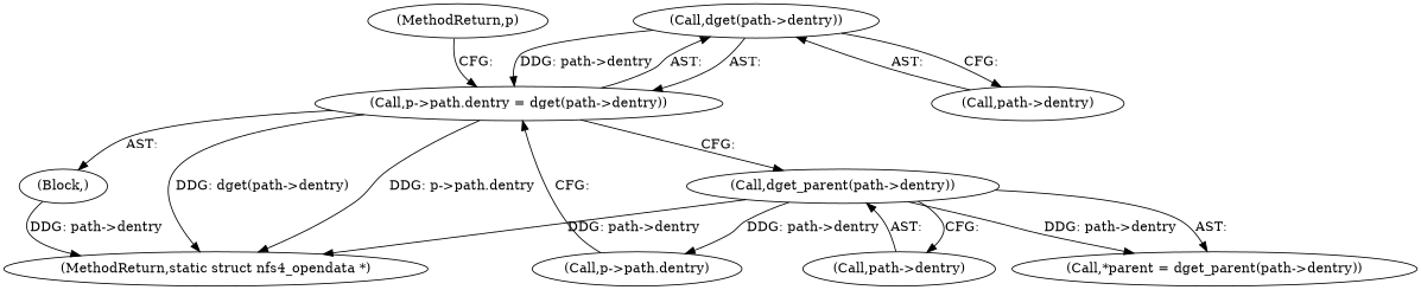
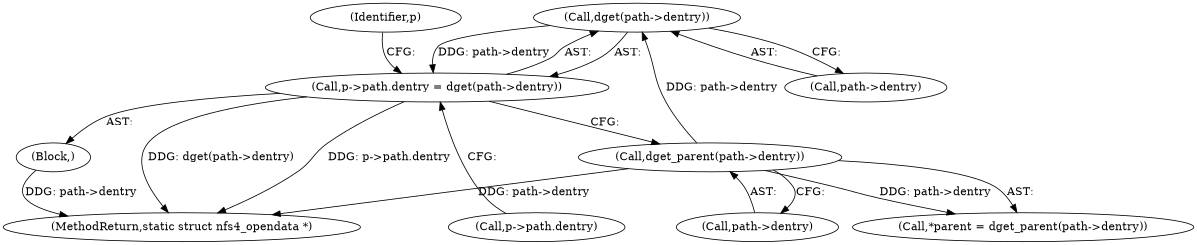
  digraph {
    n1 [label="(Call,dget(path->dentry))"]
    n2 [label="(Call,p->path.dentry = dget(path->dentry))"]
    n3 [label="(Call,path->dentry)"]
    n4 [label="(MethodReturn,static struct nfs4_opendata *)"]
    n5 [label="(Call,dget_parent(path->dentry))"]
    n6 [label="(Block,)"]
    n7 [label="(Call,*parent = dget_parent(path->dentry))"]
    n8 [label="(Call,path->dentry)"]
    n9 [label="(Call,p->path.dentry)"]
-   n10 [label="(MethodReturn,p)"]
+   n10 [label="(Identifier,p)"]
    n1 -> n2 [label="AST: "]
    n1 -> n2 [label="DDG: path->dentry"]
    n1 -> n3 [label="CFG: "]
    n2 -> n1 [label="AST: "]
    n2 -> n4 [label="DDG: p->path.dentry"]
    n2 -> n4 [label="DDG: dget(path->dentry)"]
    n2 -> n5 [label="CFG: "]
    n2 -> n6 [label="AST: "]
    n3 -> n1 [label="AST: "]
-   n5 -> n9 [label="DDG: path->dentry"]
+   n5 -> n1 [label="DDG: path->dentry"]
    n5 -> n4 [label="DDG: path->dentry"]
    n5 -> n7 [label="AST: "]
    n5 -> n7 [label="DDG: path->dentry"]
    n5 -> n8 [label="CFG: "]
    n6 -> n4 [label="DDG: path->dentry"]
    n8 -> n5 [label="AST: "]
    n9 -> n2 [label="CFG: "]
    n10 -> n2 [label="CFG: "]
  }
